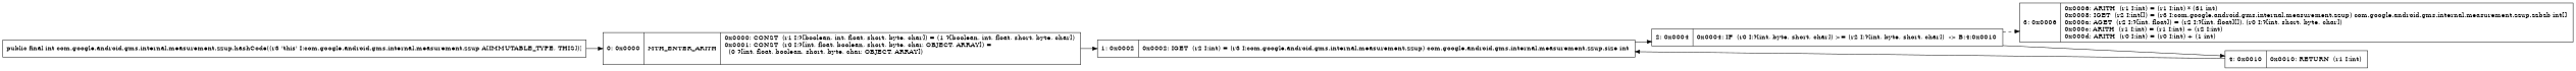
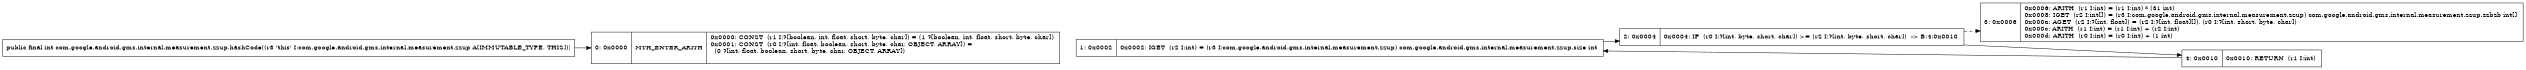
  digraph {
    rankdir=LR
    node [shape=record]
    n1 [label="{0\:\ 0x0000|MTH_ENTER_ARITH\l|0x0000: CONST  (r1 I:?[boolean, int, float, short, byte, char]) = (1 ?[boolean, int, float, short, byte, char]) \l0x0001: CONST  (r0 I:?[int, float, boolean, short, byte, char, OBJECT, ARRAY]) = \l  (0 ?[int, float, boolean, short, byte, char, OBJECT, ARRAY])\l \l}"]
    n2 [label="{1\:\ 0x0002|0x0002: IGET  (r2 I:int) = (r3 I:com.google.android.gms.internal.measurement.zzup) com.google.android.gms.internal.measurement.zzup.size int \l}"]
    n3 [label="{2\:\ 0x0004|0x0004: IF  (r0 I:?[int, byte, short, char]) \>= (r2 I:?[int, byte, short, char])  \-\> B:4:0x0010 \l}"]
    n4 [label="{3\:\ 0x0006|0x0006: ARITH  (r1 I:int) = (r1 I:int) * (31 int) \l0x0008: IGET  (r2 I:int[]) = (r3 I:com.google.android.gms.internal.measurement.zzup) com.google.android.gms.internal.measurement.zzup.zzbzb int[] \l0x000a: AGET  (r2 I:?[int, float]) = (r2 I:?[int, float][]), (r0 I:?[int, short, byte, char]) \l0x000c: ARITH  (r1 I:int) = (r1 I:int) + (r2 I:int) \l0x000d: ARITH  (r0 I:int) = (r0 I:int) + (1 int) \l}"]
    n5 [label="{4\:\ 0x0010|0x0010: RETURN  (r1 I:int) \l}"]
    n6 [label="{public final int com.google.android.gms.internal.measurement.zzup.hashCode((r3 'this' I:com.google.android.gms.internal.measurement.zzup A[IMMUTABLE_TYPE, THIS])) }"]
-   n1 -> n2
    n2 -> n3
    n3 -> n4 [style=dashed]
    n3 -> n5
    n5 -> n2
    n6 -> n1
  }
